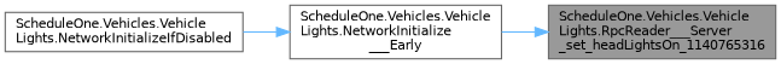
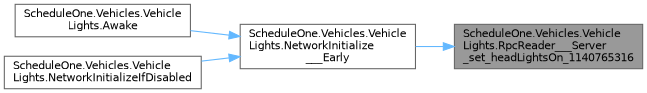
  digraph {
    rankdir=RL
    node [color=grey40 fillcolor=white fontname=Helvetica fontsize=10 shape=box style=filled]
    edge [color=steelblue1 dir=back fontname=Helvetica fontsize=10 labelfontname=Helvetica labelfontsize=10 style=solid]
    n1 [color=gray40 fillcolor=grey60 fontcolor=black height=0.2 label="ScheduleOne.Vehicles.Vehicle\lLights.RpcReader___Server\l_set_headLightsOn_1140765316" width=0.4]
    n2 [height=0.2 label="ScheduleOne.Vehicles.Vehicle\lLights.NetworkInitialize\l___Early" width=0.4]
+   n3 [height=0.2 label="ScheduleOne.Vehicles.Vehicle\lLights.Awake" width=0.4]
    n4 [height=0.2 label="ScheduleOne.Vehicles.Vehicle\lLights.NetworkInitializeIfDisabled" width=0.4]
    n1 -> n2
+   n2 -> n3
    n2 -> n4
  }
